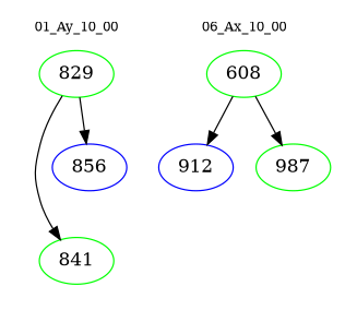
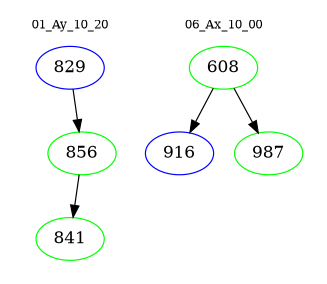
  digraph {
    node [color=green]
    edge [color=black]
-   n1 [label=829]
+   n1 [color=blue label=829]
    n2 [label=841]
-   n3 [color=blue label=856]
+   n3 [label=856]
    n4 [label=608]
-   n5 [color=blue label=912]
+   n5 [color=blue label=916]
    n6 [label=987]
    subgraph cluster_1 {
      color=white
      fontsize=10
-     label="01_Ay_10_00"
+     label="01_Ay_10_20"
      n1
      n2
      n3
    }
    subgraph cluster_2 {
      color=white
      fontsize=10
      label="06_Ax_10_00"
      n4
      n5
      n6
    }
-   n1 -> n2
+   n3 -> n2
    n1 -> n3
    n4 -> n5
    n4 -> n6
  }
